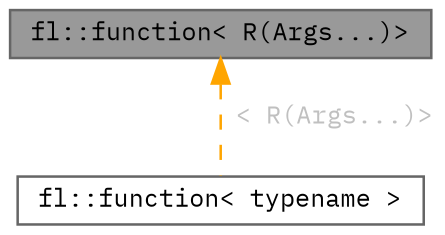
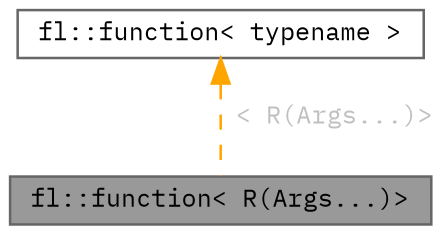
  digraph {
    fontname="IBM Plex Mono"
    node [color=gray40 fontname="IBM Plex Mono" fontsize=10 shape=box style=filled]
    n1 [fillcolor=grey60 fontcolor=black height=0.2 label="fl::function\< R(Args...)\>" width=0.4]
    n2 [fillcolor=white height=0.2 label="fl::function\< typename \>" width=0.4]
-   n1 -> n2 [color=orange dir=back fontcolor=grey fontname="IBM Plex Mono" fontsize=10 label=" \< R(Args...)\>" labelfontname=Helvetica labelfontsize=10 style=dashed]
+   n2 -> n1 [color=orange dir=back fontcolor=grey fontname="IBM Plex Mono" fontsize=10 label=" \< R(Args...)\>" labelfontname=Helvetica labelfontsize=10 style=dashed]
  }
